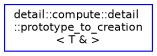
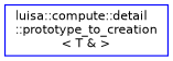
  digraph {
    rankdir=LR
-   n1 [color=blue fillcolor=white fontname=Helvetica fontsize=10 height=0.2 label="detail::compute::detail\l::prototype_to_creation\l\< T & \>" shape=box style=filled width=0.4]
+   n1 [color=blue fillcolor=white fontname=Helvetica fontsize=10 height=0.2 label="luisa::compute::detail\l::prototype_to_creation\l\< T & \>" shape=box style=filled width=0.4]
  }
